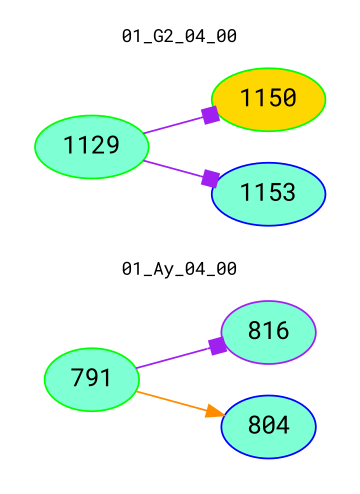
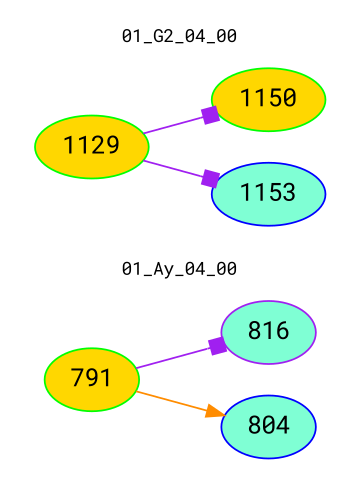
  digraph {
    fontname="Roboto Mono"
    rankdir=LR
    node [color=green fillcolor=gold fontname="Roboto Mono" style=filled]
    edge [arrowhead=box color=purple fontname="Roboto Mono"]
-   n1 [fillcolor=aquamarine label=791]
+   n1 [label=791]
    n2 [color=blue fillcolor=aquamarine label=804]
    n3 [color=purple fillcolor=aquamarine label=816]
-   n4 [fillcolor=aquamarine label=1129]
+   n4 [label=1129]
    n5 [color=blue fillcolor=aquamarine label=1153]
    n6 [label=1150]
    subgraph cluster_1 {
      color=white
      fontsize=10
      label="01_Ay_04_00"
      n1
      n2
      n3
    }
    subgraph cluster_2 {
      color=white
      fontsize=10
      label="01_G2_04_00"
      n4
      n5
      n6
    }
    n1 -> n2 [arrowhead=normal color=darkorange]
    n1 -> n3
    n4 -> n5
    n4 -> n6
  }
